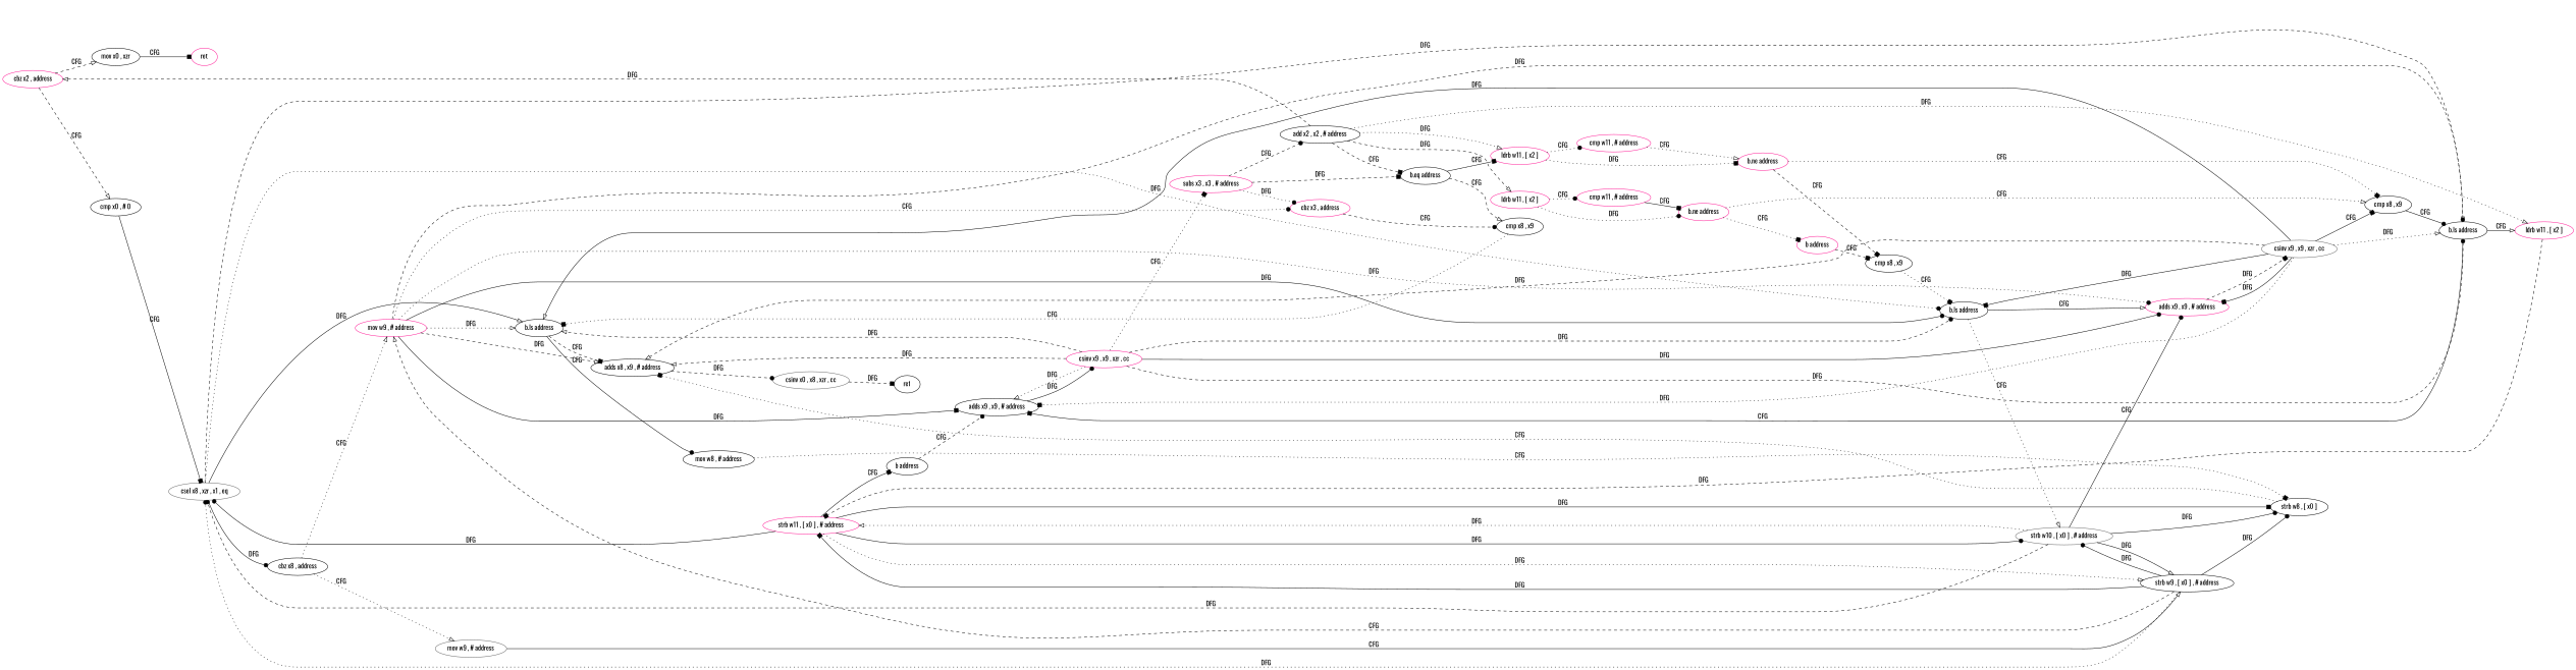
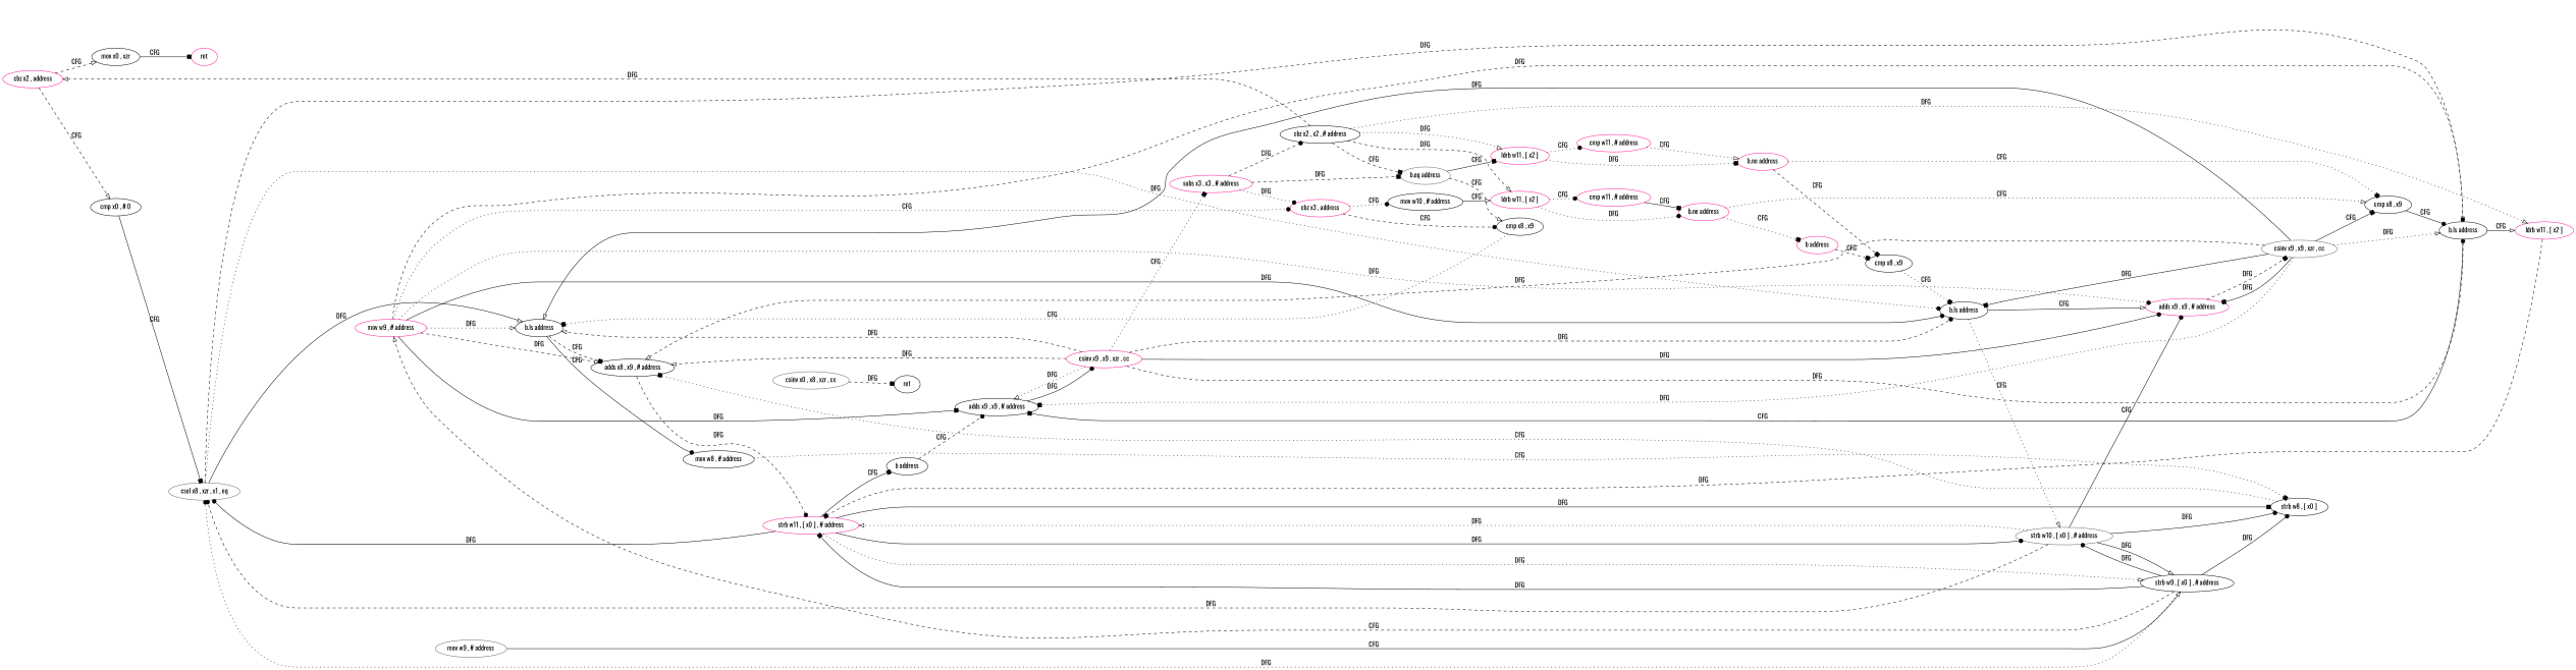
  digraph {
    fontname=Oswald
    rankdir=LR
    node [color=black fontname=Oswald]
    edge [arrowhead=onormal fontname=Oswald style=solid]
    n1 [color=deeppink label="cbz x2 , address"]
    n2 [label="mov x0 , xzr"]
    n3 [label="cmp x0 , # 0"]
    n4 [color=deeppink label=ret]
    n5 [color=gray40 label="csel x8 , xzr , x1 , eq"]
-   n6 [label="cbz x8 , address"]
    n7 [label="b.ls address"]
    n8 [label="b.ls address"]
    n9 [label="b.ls address"]
    n10 [color=deeppink label="mov w9 , # address"]
    n11 [color=gray40 label="mov w9 , # address"]
    n12 [label="adds x8 , x9 , # address"]
    n13 [label="mov w8 , # address"]
    n14 [label="adds x9 , x9 , # address"]
    n15 [color=deeppink label="ldrb w11 , [ x2 ]"]
    n16 [color=deeppink label="adds x9 , x9 , # address"]
    n17 [color=gray40 label="strb w10 , [ x0 ] , # address"]
    n18 [color=deeppink label="cbz x3 , address"]
    n19 [label="strb w9 , [ x0 ] , # address"]
    n20 [label="cmp x8 , x9"]
+   n21 [label="mov w10 , # address"]
    n22 [color=gray40 label="csinv x0 , x8 , xzr , cc"]
    n23 [color=deeppink label="csinv x9 , x9 , xzr , cc"]
    n24 [color=gray40 label="csinv x9 , x9 , xzr , cc"]
    n25 [label="strb w8 , [ x0 ]"]
    n26 [color=deeppink label="strb w11 , [ x0 ] , # address"]
    n27 [color=deeppink label="ldrb w11 , [ x2 ]"]
    n28 [color=deeppink label="cmp w11 , # address"]
    n29 [color=deeppink label="b.ne address"]
    n30 [label="b address"]
    n31 [label=ret]
    n32 [label="cmp x8 , x9"]
    n33 [color=deeppink label="b address"]
    n34 [label="cmp x8 , x9"]
    n35 [color=deeppink label="subs x3 , x3 , # address"]
-   n36 [label="add x2 , x2 , # address"]
-   n37 [label="b.eq address"]
+   n36 [label="cbz x2 , x2 , # address"]
+   n37 [color=gray40 label="b.eq address"]
    n38 [color=deeppink label="ldrb w11 , [ x2 ]"]
    n39 [color=deeppink label="cmp w11 , # address"]
    n40 [color=deeppink label="b.ne address"]
    n1 -> n2 [label=CFG style=dashed]
    n1 -> n3 [label=CFG style=dashed]
    n2 -> n4 [arrowhead=box label=CFG]
    n3 -> n5 [arrowhead=box label=CFG]
-   n5 -> n6 [arrowhead=dot label=DFG]
    n5 -> n7 [label=DFG]
    n5 -> n8 [label=DFG style=dashed]
    n5 -> n9 [arrowhead=dot label=DFG style=dotted]
-   n6 -> n10 [label=CFG style=dotted]
-   n6 -> n11 [label=CFG style=dotted]
    n7 -> n12 [arrowhead=box label=CFG style=dashed]
    n7 -> n13 [arrowhead=dot label=CFG]
    n8 -> n14 [arrowhead=box label=CFG]
    n8 -> n15 [label=CFG]
    n9 -> n16 [label=CFG]
    n9 -> n17 [label=CFG style=dotted]
    n10 -> n7 [label=DFG style=dotted]
    n10 -> n8 [arrowhead=dot label=DFG style=dashed]
    n10 -> n9 [arrowhead=dot label=DFG]
    n10 -> n12 [label=DFG style=dashed]
    n10 -> n14 [arrowhead=box label=DFG]
    n10 -> n16 [arrowhead=dot label=DFG style=dotted]
    n10 -> n18 [arrowhead=dot label=CFG style=dotted]
    n11 -> n19 [label=CFG]
-   n12 -> n22 [arrowhead=dot label=DFG style=dashed]
+   n12 -> n26 [arrowhead=dot label=DFG style=dashed]
    n13 -> n25 [arrowhead=box label=CFG style=dotted]
    n14 -> n23 [arrowhead=dot label=DFG]
    n15 -> n26 [arrowhead=box label=DFG style=dashed]
    n16 -> n24 [arrowhead=box label=DFG style=dashed]
    n17 -> n5 [arrowhead=dot label=DFG style=dashed]
    n17 -> n16 [arrowhead=dot label=CFG]
    n17 -> n19 [label=DFG]
    n17 -> n25 [arrowhead=dot label=DFG]
    n17 -> n26 [label=DFG style=dotted]
    n18 -> n20 [arrowhead=dot label=CFG style=dashed]
+   n18 -> n21 [arrowhead=dot label=CFG style=dotted]
    n19 -> n5 [arrowhead=dot label=DFG style=dotted]
    n19 -> n10 [label=CFG style=dashed]
    n19 -> n17 [arrowhead=dot label=DFG]
    n19 -> n25 [arrowhead=dot label=DFG]
    n19 -> n26 [arrowhead=box label=DFG]
    n20 -> n7 [arrowhead=box label=CFG style=dotted]
+   n21 -> n27 [label=CFG]
    n22 -> n31 [arrowhead=box label=DFG style=dashed]
    n23 -> n7 [label=DFG style=dashed]
    n23 -> n8 [arrowhead=dot label=DFG style=dashed]
    n23 -> n9 [arrowhead=dot label=DFG style=dashed]
    n23 -> n12 [label=DFG style=dashed]
    n23 -> n14 [label=DFG style=dotted]
    n23 -> n16 [arrowhead=dot label=DFG]
    n23 -> n35 [arrowhead=box label=CFG style=dotted]
    n24 -> n7 [label=DFG]
    n24 -> n8 [label=DFG style=dotted]
    n24 -> n9 [arrowhead=box label=DFG]
    n24 -> n12 [label=DFG style=dashed]
    n24 -> n14 [arrowhead=box label=DFG style=dotted]
    n24 -> n16 [arrowhead=box label=DFG]
    n24 -> n32 [arrowhead=box label=CFG]
    n25 -> n12 [arrowhead=box label=CFG style=dotted]
    n26 -> n5 [arrowhead=dot label=DFG]
    n26 -> n17 [arrowhead=dot label=DFG]
    n26 -> n19 [label=DFG style=dotted]
    n26 -> n25 [arrowhead=box label=DFG]
    n26 -> n30 [arrowhead=box label=CFG]
    n27 -> n28 [arrowhead=dot label=CFG style=dotted]
    n27 -> n29 [arrowhead=dot label=DFG style=dotted]
    n28 -> n29 [arrowhead=box label=CFG]
    n29 -> n32 [label=CFG style=dotted]
    n29 -> n33 [arrowhead=box label=CFG style=dotted]
    n30 -> n14 [arrowhead=dot label=CFG style=dashed]
    n32 -> n8 [arrowhead=dot label=CFG]
    n33 -> n34 [arrowhead=box label=CFG style=dashed]
    n34 -> n9 [arrowhead=box label=CFG style=dotted]
    n35 -> n18 [arrowhead=dot label=DFG style=dotted]
    n35 -> n36 [arrowhead=dot label=CFG style=dashed]
    n35 -> n37 [arrowhead=box label=DFG style=dashed]
    n36 -> n1 [label=DFG style=dashed]
    n36 -> n15 [label=DFG style=dotted]
    n36 -> n27 [label=DFG style=dashed]
    n36 -> n37 [arrowhead=box label=CFG style=dashed]
    n36 -> n38 [label=DFG style=dotted]
    n37 -> n20 [label=CFG style=dashed]
    n37 -> n38 [arrowhead=box label=CFG]
    n38 -> n39 [arrowhead=dot label=CFG style=dotted]
    n38 -> n40 [arrowhead=box label=DFG style=dotted]
    n39 -> n40 [label=CFG style=dotted]
    n40 -> n32 [arrowhead=box label=CFG style=dotted]
    n40 -> n34 [arrowhead=box label=CFG style=dashed]
  }
